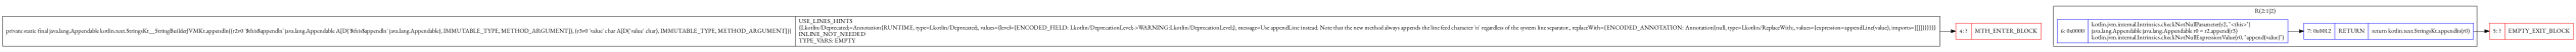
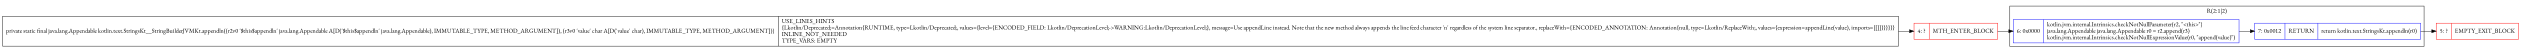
  digraph {
    fontname="EB Garamond"
    rankdir=LR
    node [color=blue fontname="EB Garamond" shape=record]
    edge [fontname="EB Garamond"]
    n1 [label="{6\:\ 0x0000|kotlin.jvm.internal.Intrinsics.checkNotNullParameter(r2, \"\<this\>\")\ljava.lang.Appendable java.lang.Appendable r0 = r2.append(r3)\lkotlin.jvm.internal.Intrinsics.checkNotNullExpressionValue(r0, \"append(value)\")\l}"]
    n2 [label="{7\:\ 0x0012|RETURN\l|return kotlin.text.StringsKt.appendln(r0)\l}"]
    n3 [color=red label="{5\:\ ?|EMPTY_EXIT_BLOCK\l}"]
    n4 [color=red label="{4\:\ ?|MTH_ENTER_BLOCK\l}"]
    n5 [label="{private static final java.lang.Appendable kotlin.text.StringsKt__StringBuilderJVMKt.appendln((r2v0 '$this$appendln' java.lang.Appendable A[D('$this$appendln' java.lang.Appendable), IMMUTABLE_TYPE, METHOD_ARGUMENT]), (r3v0 'value' char A[D('value' char), IMMUTABLE_TYPE, METHOD_ARGUMENT]))  | USE_LINES_HINTS\l\{Lkotlin\/Deprecated;=Annotation\{RUNTIME, type=Lkotlin\/Deprecated;, values=\{level=\{ENCODED_FIELD: Lkotlin\/DeprecationLevel;\-\>WARNING:Lkotlin\/DeprecationLevel;\}, message=Use appendLine instead. Note that the new method always appends the line feed character 'n' regardless of the system line separator., replaceWith=\{ENCODED_ANNOTATION: Annotation\{null, type=Lkotlin\/ReplaceWith;, values=\{expression=appendLine(value), imports=[[]]\}\}\}\}\}\}\lINLINE_NOT_NEEDED\lTYPE_VARS: EMPTY\l}" color=""]
    subgraph cluster_1 {
      label="R(2:1|2)"
      n1
      n2
    }
    n1 -> n2
    n2 -> n3
+   n4 -> n1
    n5 -> n4
  }
